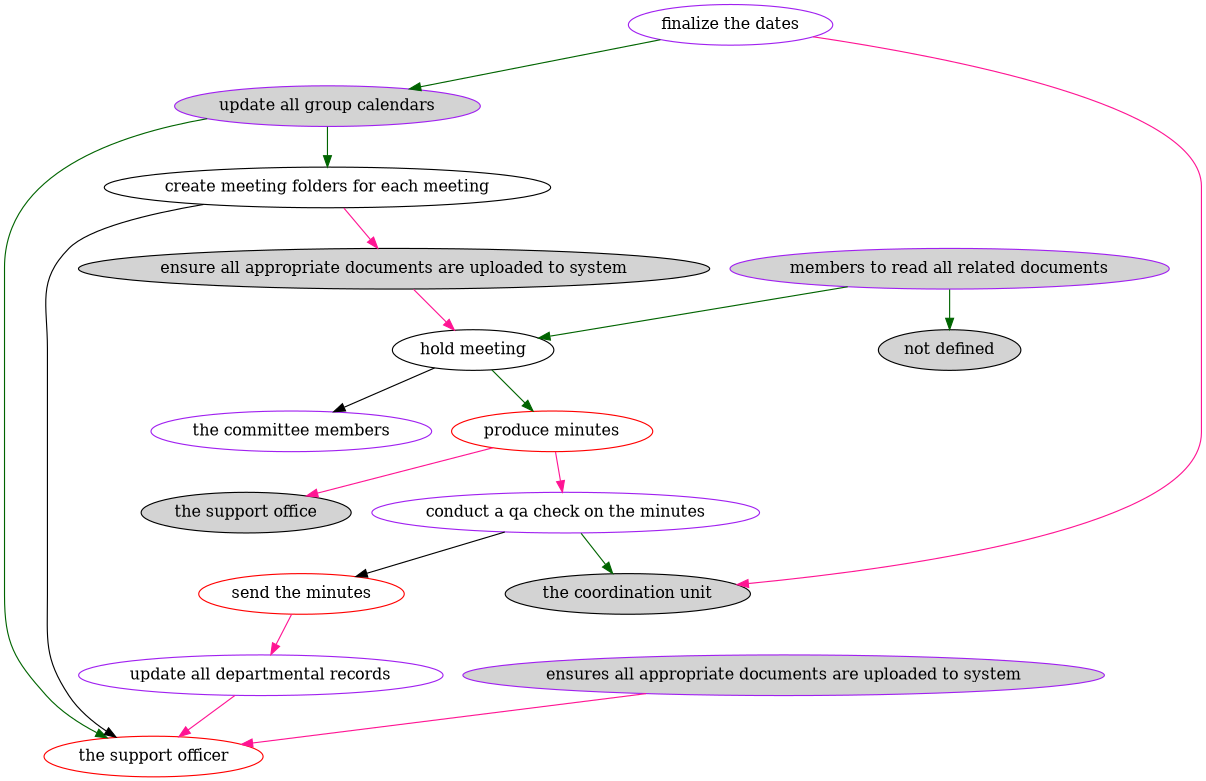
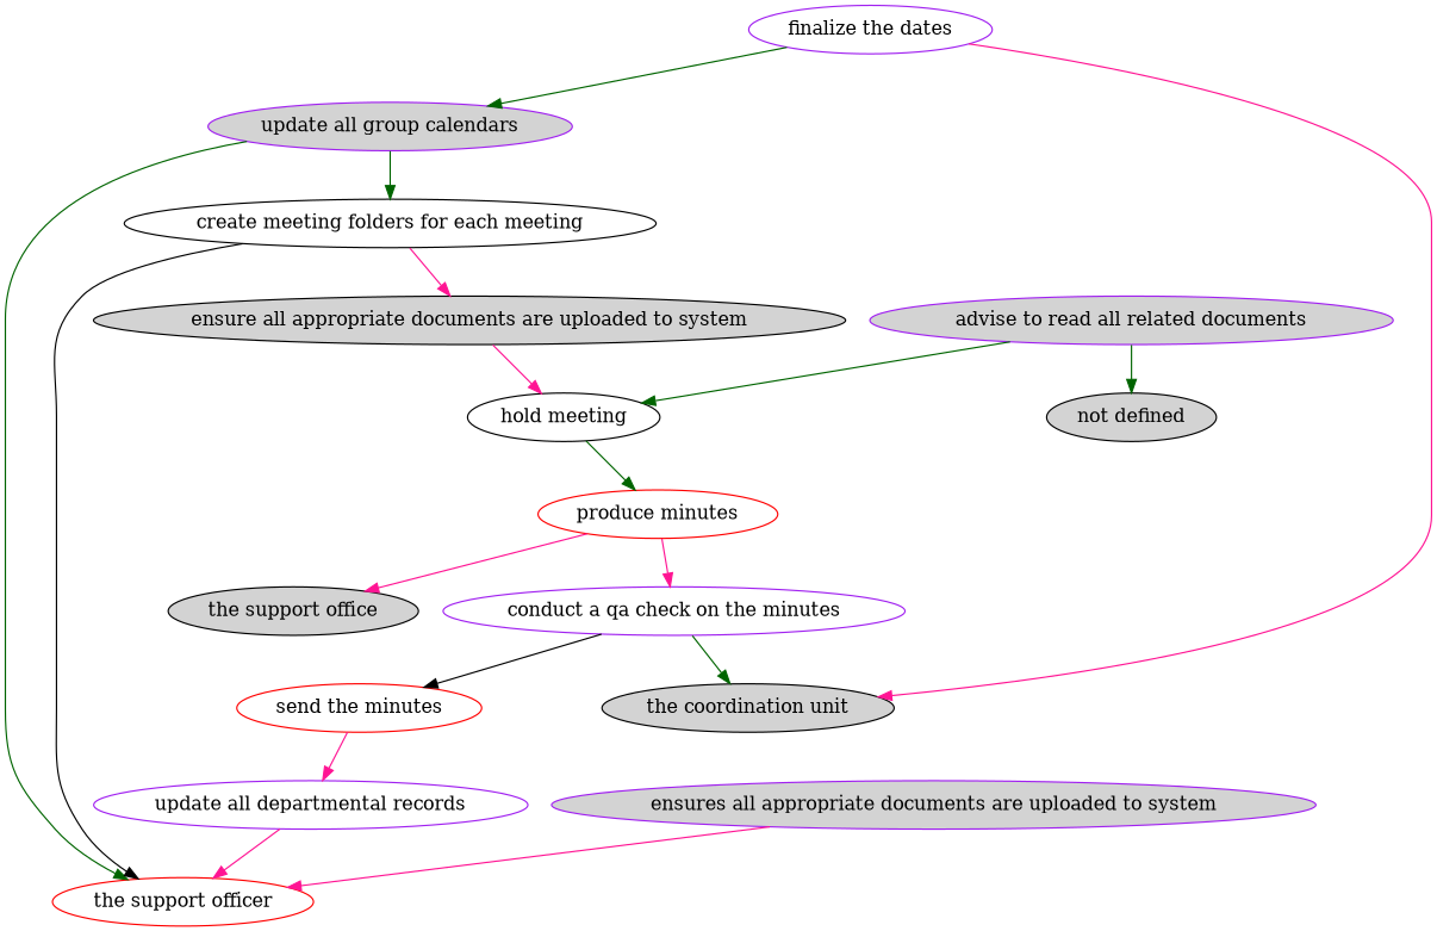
  strict digraph {
    node [color=purple fillcolor=white style=filled]
    edge [attrs="{'type': 'flow', 'label': 'flow'}" color=deeppink]
    "finalize the dates" [attrs="{'type': 'Activity', 'label': 'finalize the dates'}"]
    "update all group calendars" [attrs="{'type': 'Activity', 'label': 'update all group calendars'}" fillcolor=lightgrey]
    "the coordination unit" [attrs="{'type': 'Actor', 'label': 'the coordination unit'}" color=black fillcolor=lightgrey]
    "create meeting folders for each meeting" [attrs="{'type': 'Activity', 'label': 'create meeting folders for each meeting'}" color=black]
    "the support officer" [attrs="{'type': 'Actor', 'label': 'the support officer'}" color=red]
    "ensure all appropriate documents are uploaded to system" [attrs="{'type': 'Activity', 'label': 'ensure all appropriate documents are uploaded to system'}" color=black fillcolor=lightgrey]
    "hold meeting" [attrs="{'type': 'Activity', 'label': 'hold meeting'}" color=black]
-   "advise to read all related documents" [attrs="{'type': 'Activity', 'label': 'advise to read all related documents'}" fillcolor=lightgrey label="members to read all related documents"]
+   "advise to read all related documents" [attrs="{'type': 'Activity', 'label': 'advise to read all related documents'}" fillcolor=lightgrey]
    "not defined" [attrs="{'type': 'Actor', 'label': 'not defined'}" color=black fillcolor=lightgrey]
    "ensures all appropriate documents are uploaded to system" [attrs="{'type': 'Activity', 'label': 'ensures all appropriate documents are uploaded to system'}" fillcolor=lightgrey]
    "produce minutes" [attrs="{'type': 'Activity', 'label': 'produce minutes'}" color=red]
-   "the committee members" [attrs="{'type': 'Actor', 'label': 'the committee members'}"]
    "conduct a qa check on the minutes" [attrs="{'type': 'Activity', 'label': 'conduct a qa check on the minutes'}"]
    "the support office" [attrs="{'type': 'Actor', 'label': 'the support office'}" color=black fillcolor=lightgrey]
    "send the minutes" [attrs="{'type': 'Activity', 'label': 'send the minutes'}" color=red]
    "update all departmental records" [attrs="{'type': 'Activity', 'label': 'update all departmental records'}"]
    "finalize the dates" -> "update all group calendars" [color=darkgreen]
    "finalize the dates" -> "the coordination unit" [attrs="{'type': 'actor performer', 'label': 'actor performer'}"]
    "update all group calendars" -> "create meeting folders for each meeting" [color=darkgreen]
    "update all group calendars" -> "the support officer" [attrs="{'type': 'actor performer', 'label': 'actor performer'}" color=darkgreen]
    "create meeting folders for each meeting" -> "the support officer" [attrs="{'type': 'actor performer', 'label': 'actor performer'}" color=black]
    "create meeting folders for each meeting" -> "ensure all appropriate documents are uploaded to system"
    "ensure all appropriate documents are uploaded to system" -> "hold meeting"
    "hold meeting" -> "produce minutes" [color=darkgreen]
-   "hold meeting" -> "the committee members" [attrs="{'type': 'actor performer', 'label': 'actor performer'}" color=black]
    "advise to read all related documents" -> "hold meeting" [color=darkgreen]
    "advise to read all related documents" -> "not defined" [attrs="{'type': 'actor performer', 'label': 'actor performer'}" color=darkgreen]
    "ensures all appropriate documents are uploaded to system" -> "the support officer" [attrs="{'type': 'actor performer', 'label': 'actor performer'}"]
    "produce minutes" -> "conduct a qa check on the minutes"
    "produce minutes" -> "the support office" [attrs="{'type': 'actor performer', 'label': 'actor performer'}"]
    "conduct a qa check on the minutes" -> "the coordination unit" [attrs="{'type': 'actor performer', 'label': 'actor performer'}" color=darkgreen]
    "conduct a qa check on the minutes" -> "send the minutes" [color=black]
    "send the minutes" -> "update all departmental records"
    "update all departmental records" -> "the support officer" [attrs="{'type': 'actor performer', 'label': 'actor performer'}"]
  }
